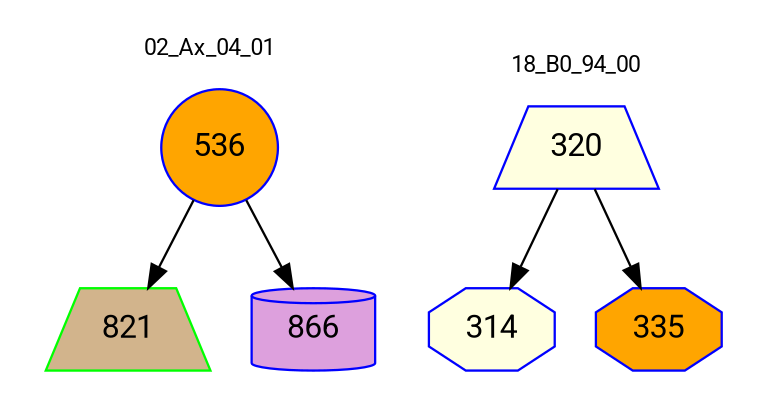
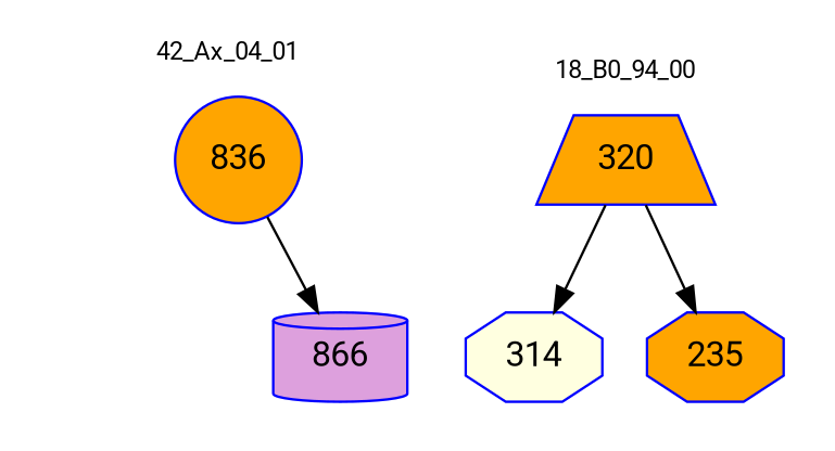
  digraph {
    fontname=Roboto
    node [color=blue fillcolor=orange fontname=Roboto shape=trapezium style=filled]
    edge [color=black fontname=Roboto]
-   n1 [label=536 shape=circle]
-   n2 [color=green fillcolor=tan label=821]
+   n1 [label=836 shape=circle]
    n3 [fillcolor=plum label=866 shape=cylinder]
-   n4 [fillcolor=lightyellow label=320]
+   n4 [label=320]
    n5 [fillcolor=lightyellow label=314 shape=octagon]
-   n6 [label=335 shape=octagon]
+   n6 [label=235 shape=octagon]
    subgraph cluster_1 {
      color=white
      fontsize=10
-     label="02_Ax_04_01"
+     label="42_Ax_04_01"
      n1
-     n2
      n3
    }
    subgraph cluster_2 {
      color=white
      fontsize=10
      label="18_B0_94_00"
      n4
      n5
      n6
    }
-   n1 -> n2
    n1 -> n3
    n4 -> n5
    n4 -> n6
  }
